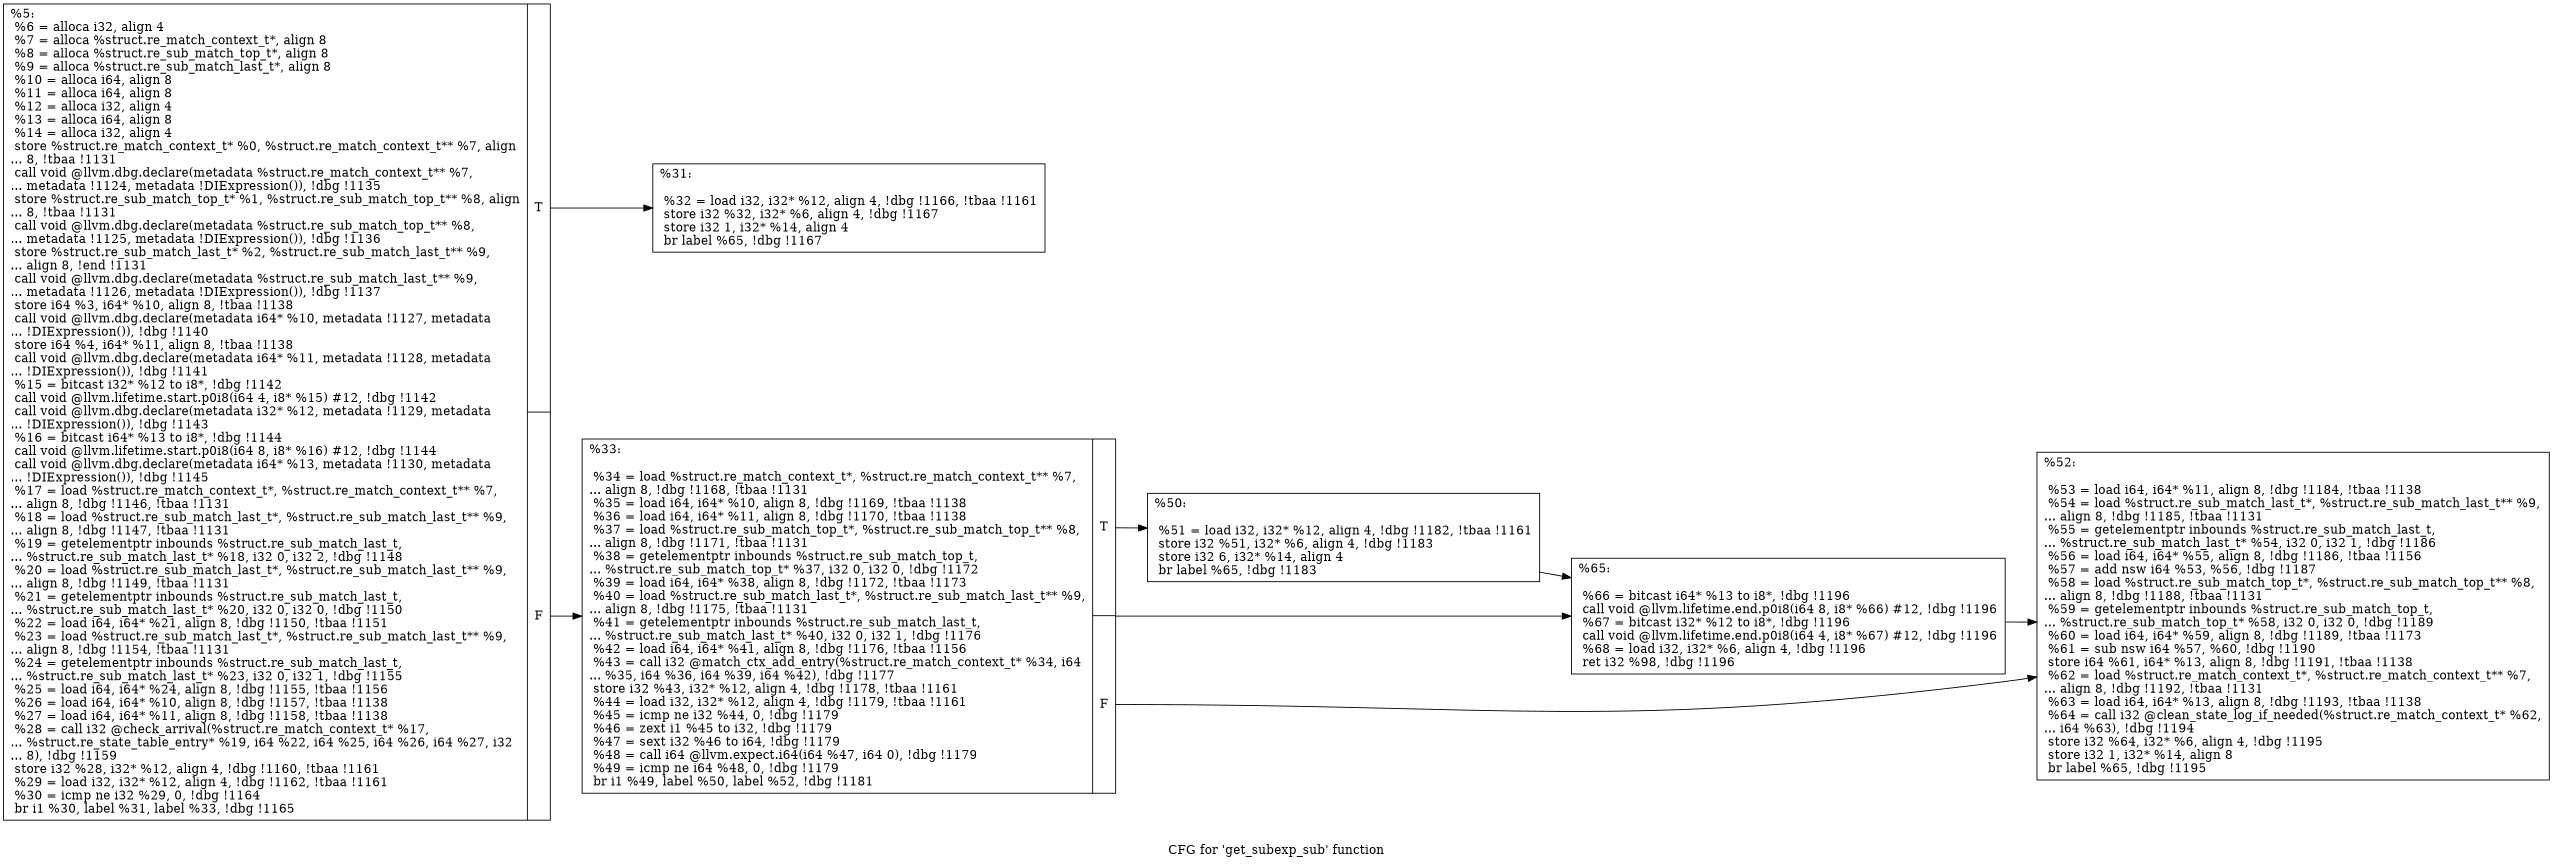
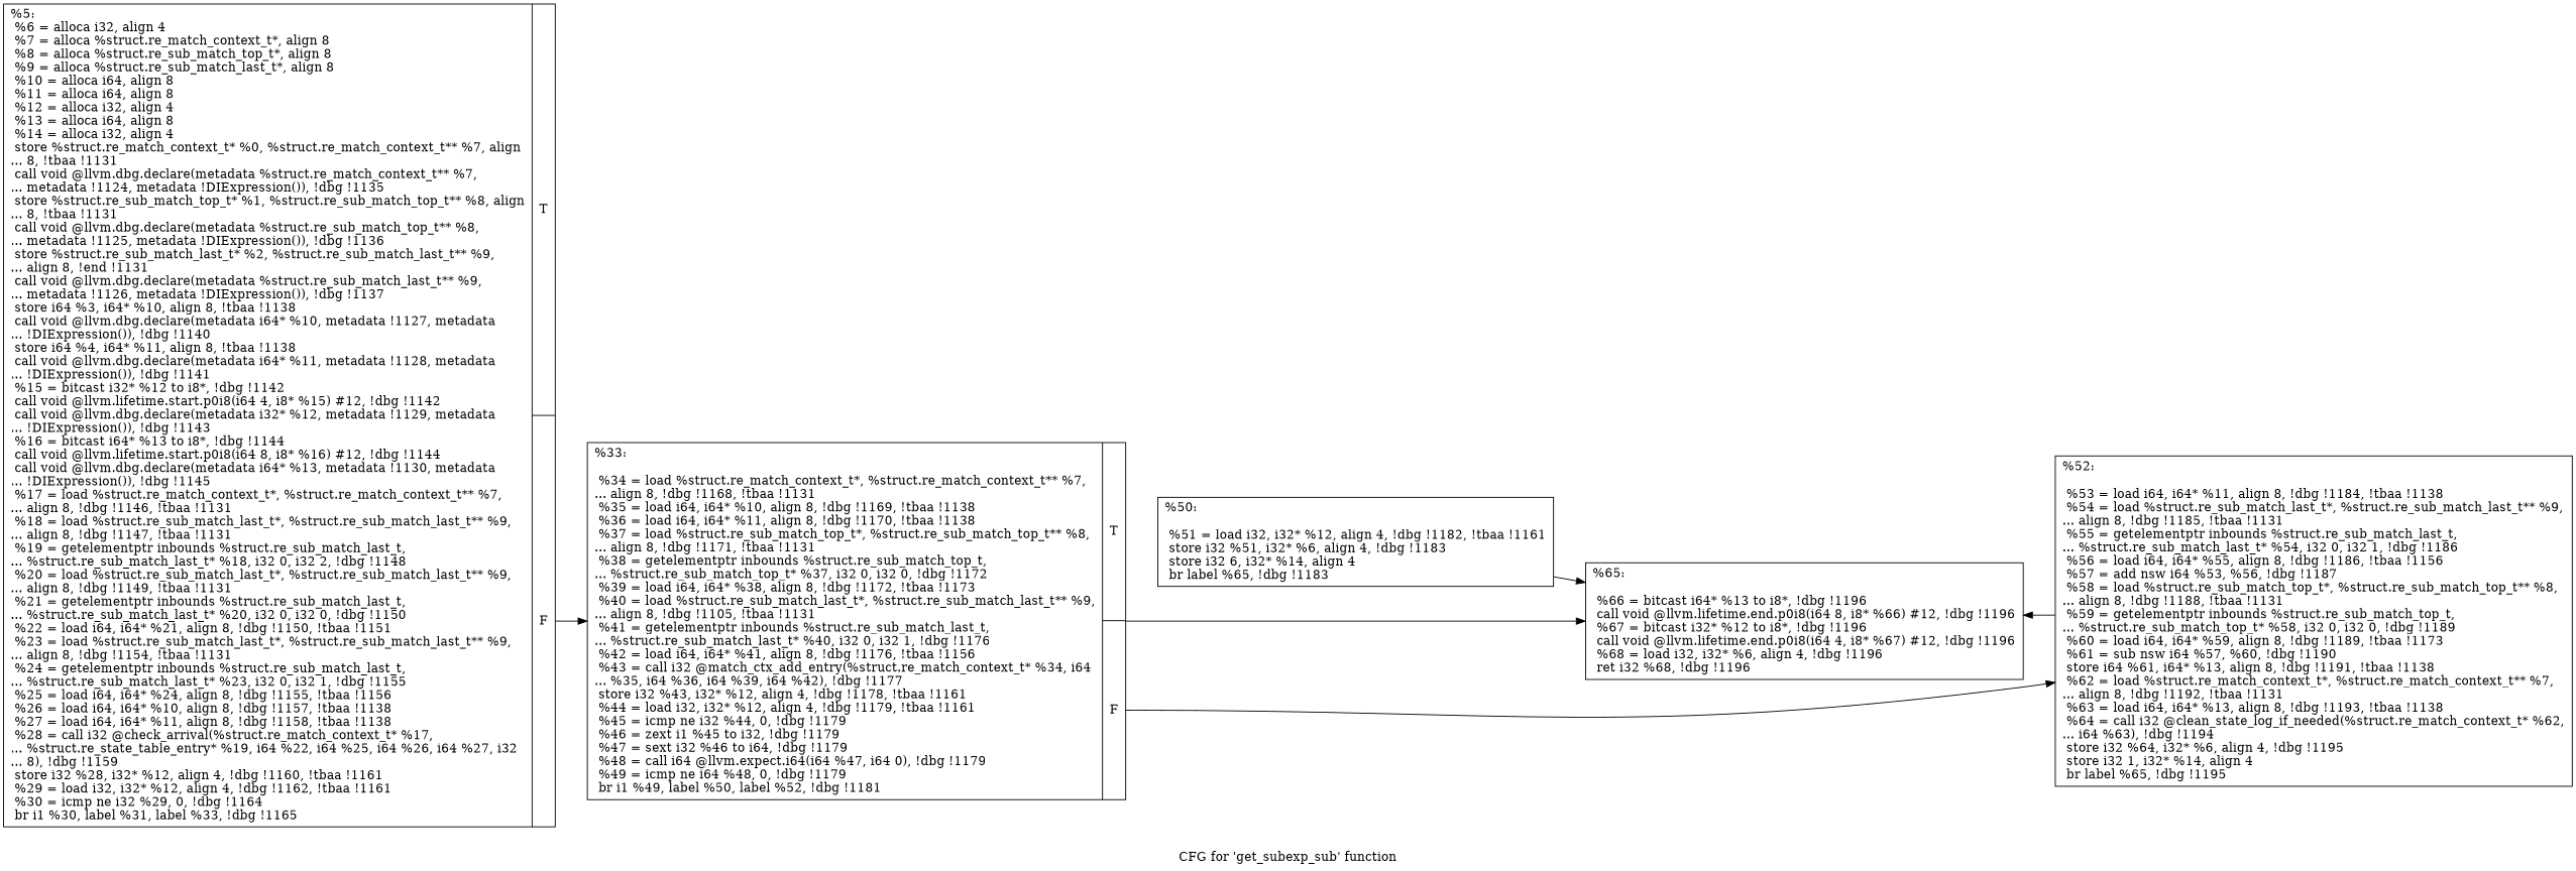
  digraph {
    label="CFG for 'get_subexp_sub' function"
    rankdir=LR
    node [shape=record]
    n1 [label="{%5:\l  %6 = alloca i32, align 4\l  %7 = alloca %struct.re_match_context_t*, align 8\l  %8 = alloca %struct.re_sub_match_top_t*, align 8\l  %9 = alloca %struct.re_sub_match_last_t*, align 8\l  %10 = alloca i64, align 8\l  %11 = alloca i64, align 8\l  %12 = alloca i32, align 4\l  %13 = alloca i64, align 8\l  %14 = alloca i32, align 4\l  store %struct.re_match_context_t* %0, %struct.re_match_context_t** %7, align\l... 8, !tbaa !1131\l  call void @llvm.dbg.declare(metadata %struct.re_match_context_t** %7,\l... metadata !1124, metadata !DIExpression()), !dbg !1135\l  store %struct.re_sub_match_top_t* %1, %struct.re_sub_match_top_t** %8, align\l... 8, !tbaa !1131\l  call void @llvm.dbg.declare(metadata %struct.re_sub_match_top_t** %8,\l... metadata !1125, metadata !DIExpression()), !dbg !1136\l  store %struct.re_sub_match_last_t* %2, %struct.re_sub_match_last_t** %9,\l... align 8, !end !1131\l  call void @llvm.dbg.declare(metadata %struct.re_sub_match_last_t** %9,\l... metadata !1126, metadata !DIExpression()), !dbg !1137\l  store i64 %3, i64* %10, align 8, !tbaa !1138\l  call void @llvm.dbg.declare(metadata i64* %10, metadata !1127, metadata\l... !DIExpression()), !dbg !1140\l  store i64 %4, i64* %11, align 8, !tbaa !1138\l  call void @llvm.dbg.declare(metadata i64* %11, metadata !1128, metadata\l... !DIExpression()), !dbg !1141\l  %15 = bitcast i32* %12 to i8*, !dbg !1142\l  call void @llvm.lifetime.start.p0i8(i64 4, i8* %15) #12, !dbg !1142\l  call void @llvm.dbg.declare(metadata i32* %12, metadata !1129, metadata\l... !DIExpression()), !dbg !1143\l  %16 = bitcast i64* %13 to i8*, !dbg !1144\l  call void @llvm.lifetime.start.p0i8(i64 8, i8* %16) #12, !dbg !1144\l  call void @llvm.dbg.declare(metadata i64* %13, metadata !1130, metadata\l... !DIExpression()), !dbg !1145\l  %17 = load %struct.re_match_context_t*, %struct.re_match_context_t** %7,\l... align 8, !dbg !1146, !tbaa !1131\l  %18 = load %struct.re_sub_match_last_t*, %struct.re_sub_match_last_t** %9,\l... align 8, !dbg !1147, !tbaa !1131\l  %19 = getelementptr inbounds %struct.re_sub_match_last_t,\l... %struct.re_sub_match_last_t* %18, i32 0, i32 2, !dbg !1148\l  %20 = load %struct.re_sub_match_last_t*, %struct.re_sub_match_last_t** %9,\l... align 8, !dbg !1149, !tbaa !1131\l  %21 = getelementptr inbounds %struct.re_sub_match_last_t,\l... %struct.re_sub_match_last_t* %20, i32 0, i32 0, !dbg !1150\l  %22 = load i64, i64* %21, align 8, !dbg !1150, !tbaa !1151\l  %23 = load %struct.re_sub_match_last_t*, %struct.re_sub_match_last_t** %9,\l... align 8, !dbg !1154, !tbaa !1131\l  %24 = getelementptr inbounds %struct.re_sub_match_last_t,\l... %struct.re_sub_match_last_t* %23, i32 0, i32 1, !dbg !1155\l  %25 = load i64, i64* %24, align 8, !dbg !1155, !tbaa !1156\l  %26 = load i64, i64* %10, align 8, !dbg !1157, !tbaa !1138\l  %27 = load i64, i64* %11, align 8, !dbg !1158, !tbaa !1138\l  %28 = call i32 @check_arrival(%struct.re_match_context_t* %17,\l... %struct.re_state_table_entry* %19, i64 %22, i64 %25, i64 %26, i64 %27, i32\l... 8), !dbg !1159\l  store i32 %28, i32* %12, align 4, !dbg !1160, !tbaa !1161\l  %29 = load i32, i32* %12, align 4, !dbg !1162, !tbaa !1161\l  %30 = icmp ne i32 %29, 0, !dbg !1164\l  br i1 %30, label %31, label %33, !dbg !1165\l|{<s0>T|<s1>F}}"]
-   n2 [label="{%31:\l\l  %32 = load i32, i32* %12, align 4, !dbg !1166, !tbaa !1161\l  store i32 %32, i32* %6, align 4, !dbg !1167\l  store i32 1, i32* %14, align 4\l  br label %65, !dbg !1167\l}"]
-   n3 [label="{%33:\l\l  %34 = load %struct.re_match_context_t*, %struct.re_match_context_t** %7,\l... align 8, !dbg !1168, !tbaa !1131\l  %35 = load i64, i64* %10, align 8, !dbg !1169, !tbaa !1138\l  %36 = load i64, i64* %11, align 8, !dbg !1170, !tbaa !1138\l  %37 = load %struct.re_sub_match_top_t*, %struct.re_sub_match_top_t** %8,\l... align 8, !dbg !1171, !tbaa !1131\l  %38 = getelementptr inbounds %struct.re_sub_match_top_t,\l... %struct.re_sub_match_top_t* %37, i32 0, i32 0, !dbg !1172\l  %39 = load i64, i64* %38, align 8, !dbg !1172, !tbaa !1173\l  %40 = load %struct.re_sub_match_last_t*, %struct.re_sub_match_last_t** %9,\l... align 8, !dbg !1175, !tbaa !1131\l  %41 = getelementptr inbounds %struct.re_sub_match_last_t,\l... %struct.re_sub_match_last_t* %40, i32 0, i32 1, !dbg !1176\l  %42 = load i64, i64* %41, align 8, !dbg !1176, !tbaa !1156\l  %43 = call i32 @match_ctx_add_entry(%struct.re_match_context_t* %34, i64\l... %35, i64 %36, i64 %39, i64 %42), !dbg !1177\l  store i32 %43, i32* %12, align 4, !dbg !1178, !tbaa !1161\l  %44 = load i32, i32* %12, align 4, !dbg !1179, !tbaa !1161\l  %45 = icmp ne i32 %44, 0, !dbg !1179\l  %46 = zext i1 %45 to i32, !dbg !1179\l  %47 = sext i32 %46 to i64, !dbg !1179\l  %48 = call i64 @llvm.expect.i64(i64 %47, i64 0), !dbg !1179\l  %49 = icmp ne i64 %48, 0, !dbg !1179\l  br i1 %49, label %50, label %52, !dbg !1181\l|{<s0>T|<s1>F}}"]
-   n4 [label="{%65:\l\l  %66 = bitcast i64* %13 to i8*, !dbg !1196\l  call void @llvm.lifetime.end.p0i8(i64 8, i8* %66) #12, !dbg !1196\l  %67 = bitcast i32* %12 to i8*, !dbg !1196\l  call void @llvm.lifetime.end.p0i8(i64 4, i8* %67) #12, !dbg !1196\l  %68 = load i32, i32* %6, align 4, !dbg !1196\l  ret i32 %98, !dbg !1196\l}"]
+   n3 [label="{%33:\l\l  %34 = load %struct.re_match_context_t*, %struct.re_match_context_t** %7,\l... align 8, !dbg !1168, !tbaa !1131\l  %35 = load i64, i64* %10, align 8, !dbg !1169, !tbaa !1138\l  %36 = load i64, i64* %11, align 8, !dbg !1170, !tbaa !1138\l  %37 = load %struct.re_sub_match_top_t*, %struct.re_sub_match_top_t** %8,\l... align 8, !dbg !1171, !tbaa !1131\l  %38 = getelementptr inbounds %struct.re_sub_match_top_t,\l... %struct.re_sub_match_top_t* %37, i32 0, i32 0, !dbg !1172\l  %39 = load i64, i64* %38, align 8, !dbg !1172, !tbaa !1173\l  %40 = load %struct.re_sub_match_last_t*, %struct.re_sub_match_last_t** %9,\l... align 8, !dbg !1105, !tbaa !1131\l  %41 = getelementptr inbounds %struct.re_sub_match_last_t,\l... %struct.re_sub_match_last_t* %40, i32 0, i32 1, !dbg !1176\l  %42 = load i64, i64* %41, align 8, !dbg !1176, !tbaa !1156\l  %43 = call i32 @match_ctx_add_entry(%struct.re_match_context_t* %34, i64\l... %35, i64 %36, i64 %39, i64 %42), !dbg !1177\l  store i32 %43, i32* %12, align 4, !dbg !1178, !tbaa !1161\l  %44 = load i32, i32* %12, align 4, !dbg !1179, !tbaa !1161\l  %45 = icmp ne i32 %44, 0, !dbg !1179\l  %46 = zext i1 %45 to i32, !dbg !1179\l  %47 = sext i32 %46 to i64, !dbg !1179\l  %48 = call i64 @llvm.expect.i64(i64 %47, i64 0), !dbg !1179\l  %49 = icmp ne i64 %48, 0, !dbg !1179\l  br i1 %49, label %50, label %52, !dbg !1181\l|{<s0>T|<s1>F}}"]
+   n4 [label="{%65:\l\l  %66 = bitcast i64* %13 to i8*, !dbg !1196\l  call void @llvm.lifetime.end.p0i8(i64 8, i8* %66) #12, !dbg !1196\l  %67 = bitcast i32* %12 to i8*, !dbg !1196\l  call void @llvm.lifetime.end.p0i8(i64 4, i8* %67) #12, !dbg !1196\l  %68 = load i32, i32* %6, align 4, !dbg !1196\l  ret i32 %68, !dbg !1196\l}"]
    n5 [label="{%50:\l\l  %51 = load i32, i32* %12, align 4, !dbg !1182, !tbaa !1161\l  store i32 %51, i32* %6, align 4, !dbg !1183\l  store i32 6, i32* %14, align 4\l  br label %65, !dbg !1183\l}"]
-   n6 [label="{%52:\l\l  %53 = load i64, i64* %11, align 8, !dbg !1184, !tbaa !1138\l  %54 = load %struct.re_sub_match_last_t*, %struct.re_sub_match_last_t** %9,\l... align 8, !dbg !1185, !tbaa !1131\l  %55 = getelementptr inbounds %struct.re_sub_match_last_t,\l... %struct.re_sub_match_last_t* %54, i32 0, i32 1, !dbg !1186\l  %56 = load i64, i64* %55, align 8, !dbg !1186, !tbaa !1156\l  %57 = add nsw i64 %53, %56, !dbg !1187\l  %58 = load %struct.re_sub_match_top_t*, %struct.re_sub_match_top_t** %8,\l... align 8, !dbg !1188, !tbaa !1131\l  %59 = getelementptr inbounds %struct.re_sub_match_top_t,\l... %struct.re_sub_match_top_t* %58, i32 0, i32 0, !dbg !1189\l  %60 = load i64, i64* %59, align 8, !dbg !1189, !tbaa !1173\l  %61 = sub nsw i64 %57, %60, !dbg !1190\l  store i64 %61, i64* %13, align 8, !dbg !1191, !tbaa !1138\l  %62 = load %struct.re_match_context_t*, %struct.re_match_context_t** %7,\l... align 8, !dbg !1192, !tbaa !1131\l  %63 = load i64, i64* %13, align 8, !dbg !1193, !tbaa !1138\l  %64 = call i32 @clean_state_log_if_needed(%struct.re_match_context_t* %62,\l... i64 %63), !dbg !1194\l  store i32 %64, i32* %6, align 4, !dbg !1195\l  store i32 1, i32* %14, align 8\l  br label %65, !dbg !1195\l}"]
-   n1 -> n2 [tailport=s0]
+   n6 [label="{%52:\l\l  %53 = load i64, i64* %11, align 8, !dbg !1184, !tbaa !1138\l  %54 = load %struct.re_sub_match_last_t*, %struct.re_sub_match_last_t** %9,\l... align 8, !dbg !1185, !tbaa !1131\l  %55 = getelementptr inbounds %struct.re_sub_match_last_t,\l... %struct.re_sub_match_last_t* %54, i32 0, i32 1, !dbg !1186\l  %56 = load i64, i64* %55, align 8, !dbg !1186, !tbaa !1156\l  %57 = add nsw i64 %53, %56, !dbg !1187\l  %58 = load %struct.re_sub_match_top_t*, %struct.re_sub_match_top_t** %8,\l... align 8, !dbg !1188, !tbaa !1131\l  %59 = getelementptr inbounds %struct.re_sub_match_top_t,\l... %struct.re_sub_match_top_t* %58, i32 0, i32 0, !dbg !1189\l  %60 = load i64, i64* %59, align 8, !dbg !1189, !tbaa !1173\l  %61 = sub nsw i64 %57, %60, !dbg !1190\l  store i64 %61, i64* %13, align 8, !dbg !1191, !tbaa !1138\l  %62 = load %struct.re_match_context_t*, %struct.re_match_context_t** %7,\l... align 8, !dbg !1192, !tbaa !1131\l  %63 = load i64, i64* %13, align 8, !dbg !1193, !tbaa !1138\l  %64 = call i32 @clean_state_log_if_needed(%struct.re_match_context_t* %62,\l... i64 %63), !dbg !1194\l  store i32 %64, i32* %6, align 4, !dbg !1195\l  store i32 1, i32* %14, align 4\l  br label %65, !dbg !1195\l}"]
    n1 -> n3 [tailport=s1]
    n3 -> n4
-   n3 -> n5 [tailport=s0]
    n3 -> n6 [tailport=s1]
    n5 -> n4
-   n4 -> n6
+   n6 -> n4
  }
